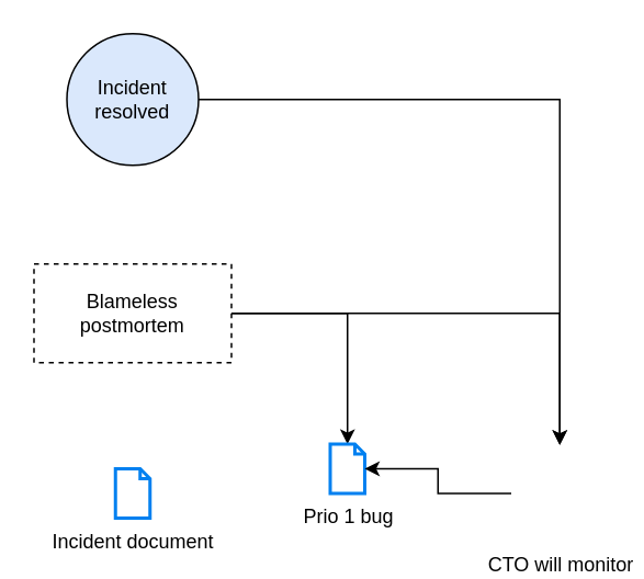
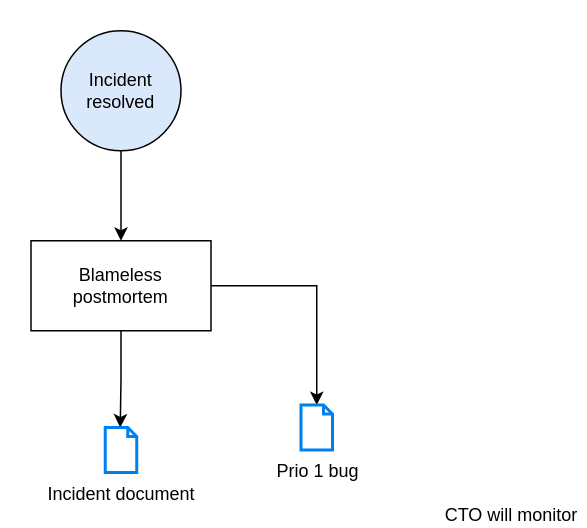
  <mxCell id="0" />
  <mxCell id="1" parent="0" />
- <mxCell id="2" style="edgeStyle=orthogonalEdgeStyle;rounded=0;orthogonalLoop=1;jettySize=auto;html=1;" parent="1" source="3" target="10" edge="1"><mxGeometry relative="1" as="geometry"><mxPoint x="85" y="150" as="targetPoint" /></mxGeometry></mxCell>
+ <mxCell id="2" style="edgeStyle=orthogonalEdgeStyle;rounded=0;orthogonalLoop=1;jettySize=auto;html=1;entryX=0.5;entryY=0;entryDx=0;entryDy=0;" parent="1" source="3" target="6" edge="1"><mxGeometry relative="1" as="geometry"><mxPoint x="85" y="150" as="targetPoint" /></mxGeometry></mxCell>
  <mxCell id="3" value="Incident resolved" style="ellipse;whiteSpace=wrap;html=1;aspect=fixed;fillColor=#dae8fc;" parent="1" vertex="1"><mxGeometry x="40" y="20" width="80" height="80" as="geometry" /></mxCell>
- <mxCell id="4" style="edgeStyle=orthogonalEdgeStyle;rounded=0;orthogonalLoop=1;jettySize=auto;html=1;" parent="1" source="6" target="10" edge="1"><mxGeometry relative="1" as="geometry" /></mxCell>
+ <mxCell id="4" style="edgeStyle=orthogonalEdgeStyle;rounded=0;orthogonalLoop=1;jettySize=auto;html=1;entryX=0.476;entryY=0;entryDx=0;entryDy=0;entryPerimeter=0;" parent="1" source="6" target="7" edge="1"><mxGeometry relative="1" as="geometry" /></mxCell>
  <mxCell id="5" style="edgeStyle=orthogonalEdgeStyle;rounded=0;orthogonalLoop=1;jettySize=auto;html=1;" parent="1" source="6" target="8" edge="1"><mxGeometry relative="1" as="geometry" /></mxCell>
- <mxCell id="6" value="Blameless postmortem" style="rounded=0;whiteSpace=wrap;html=1;dashed=1;" parent="1" vertex="1"><mxGeometry x="20" y="160" width="120" height="60" as="geometry" /></mxCell>
+ <mxCell id="6" value="Blameless postmortem" style="rounded=0;whiteSpace=wrap;html=1;" parent="1" vertex="1"><mxGeometry x="20" y="160" width="120" height="60" as="geometry" /></mxCell>
  <mxCell id="7" value="Incident document" style="html=1;verticalLabelPosition=bottom;align=center;labelBackgroundColor=#ffffff;verticalAlign=top;strokeWidth=2;strokeColor=#0080F0;shadow=0;dashed=0;shape=mxgraph.ios7.icons.document;" parent="1" vertex="1"><mxGeometry x="69.5" y="284.5" width="21" height="30" as="geometry" /></mxCell>
  <mxCell id="8" value="Prio 1 bug" style="html=1;verticalLabelPosition=bottom;align=center;labelBackgroundColor=#ffffff;verticalAlign=top;strokeWidth=2;strokeColor=#0080F0;shadow=0;dashed=0;shape=mxgraph.ios7.icons.document;" parent="1" vertex="1"><mxGeometry x="200" y="269.5" width="21" height="30" as="geometry" /></mxCell>
- <mxCell id="9" style="edgeStyle=orthogonalEdgeStyle;rounded=0;orthogonalLoop=1;jettySize=auto;html=1;" parent="1" source="10" target="8" edge="1"><mxGeometry relative="1" as="geometry" /></mxCell>
  <mxCell id="10" value="CTO will monitor" style="shape=image;html=1;verticalAlign=top;verticalLabelPosition=bottom;labelBackgroundColor=#ffffff;imageAspect=0;aspect=fixed;image=https://cdn2.iconfinder.com/data/icons/pittogrammi/142/61-128.png" parent="1" vertex="1"><mxGeometry x="310" y="270" width="59" height="59" as="geometry" /></mxCell>
